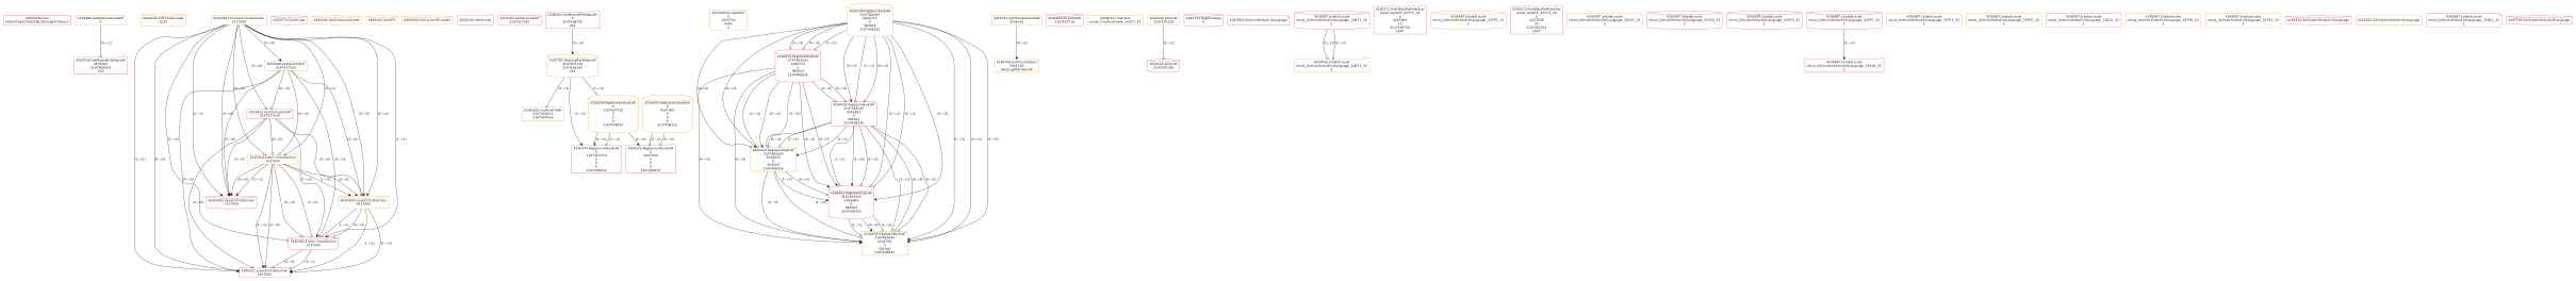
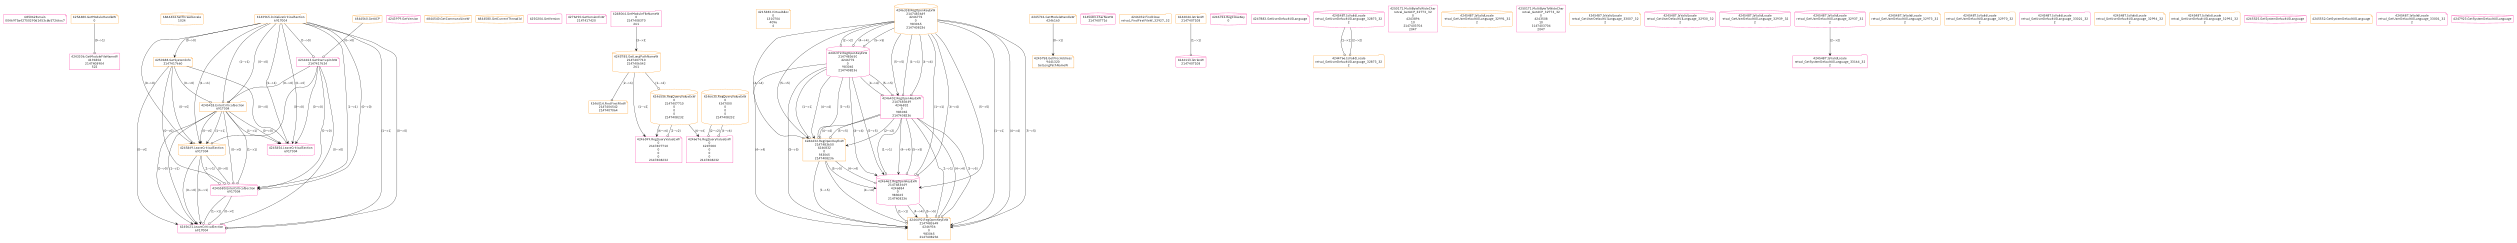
  digraph {
    fontname="IBM Plex Sans"
    node [color=deeppink fontname="IBM Plex Sans" shape=cylinder]
    edge [arrowhead=odot fontname="IBM Plex Sans"]
    n1 [label="6850628.main\n0046975a42750290d1453cbb57266cc7" shape=note]
    n2 [color=darkorange label="4254480.GetModuleHandleW\n0" shape=note]
    n3 [label="4243306.GetModuleFileNameW\n4194304\n2147408904\n522" shape=folder]
    n4 [color=darkorange label="6844434.SetThreadLocale\n1024"]
    n5 [color=darkorange label="4243965.InitializeCriticalSection\n6917004" shape=folder]
    n6 [color=darkorange label="4250188.GetSystemInfo\n2147417660" shape=note]
    n7 [label="4214413.GetStartupInfoW\n2147417624" shape=note]
    n8 [color=darkorange label="4245418.EnterCriticalSection\n6917004" shape=folder]
    n9 [color=darkorange label="4245469.LeaveCriticalSection\n6917004"]
    n10 [label="4245454.LeaveCriticalSection\n6917004"]
    n11 [label="4245580.EnterCriticalSection\n6917004"]
    n12 [label="4245621.LeaveCriticalSection\n6917004" shape=note]
    n13 [label="4243979.GetVersion\n"]
    n14 [color=darkorange label="6844540.GetCommandLineW\n"]
    n15 [color=darkorange label="6844560.GetACP\n"]
    n16 [color=darkorange label="6844580.GetCurrentThreadId\n"]
    n17 [label="4250204.GetVersion\n" shape=folder]
    n18 [label="4276690.GetVersionExW\n2147417420" shape=note]
    n19 [label="4248064.GetModuleFileNameW\n0\n2147408370\n261" shape=folder]
    n20 [color=darkorange label="4245785.GetLongPathNameW\n2147407710\n2147406542\n261"]
    n21 [color=darkorange label="4246014.FindFirstFileW\n2147406542\n2147407064" shape=note]
    n22 [color=darkorange label="4246556.RegQueryValueExW\n0\n2147407710\n0\n0\n0\n2147408232"]
    n23 [label="4246599.RegQueryValueExW\n0\n2147407710\n0\n0\n0\n2147408232" shape=note]
    n24 [color=darkorange label="4215383.VirtualAlloc\n0\n1310704\n4096\n4" shape=note]
    n25 [color=darkorange label="4246338.RegOpenKeyExW\n2147483649\n4246772\n0\n983065\n2147408236"]
    n26 [label="4246372.RegOpenKeyExW\n2147483650\n4246772\n0\n983065\n2147408236"]
    n27 [label="4246402.RegOpenKeyExW\n2147483649\n4246832\n0\n983065\n2147408236" shape=note]
    n28 [color=darkorange label="4246432.RegOpenKeyExW\n2147483650\n4246832\n0\n983065\n2147408236" shape=note]
    n29 [label="4246462.RegOpenKeyExW\n2147483649\n4246884\n0\n983065\n2147408236"]
    n30 [color=darkorange label="4246492.RegOpenKeyExW\n2147483649\n4246936\n0\n983065\n2147408236" shape=note]
    n31 [color=darkorange label="4245741.GetModuleHandleW\n4246160" shape=note]
    n32 [color=darkorange label="4245758.GetProcAddress\n9441320\nGetLongPathNameW" shape=note]
    n33 [label="4246676.RegQueryValueExW\n0\n4247000\n0\n0\n0\n2147408232" shape=folder]
    n34 [label="4245683.CharNextW\n2147407716"]
    n35 [color=darkorange label="4246032.FindClose\nretval_FindFirstFileW_32927_32" shape=folder]
    n36 [color=darkorange label="4246044.lstrlenW\n2147407108" shape=folder]
    n37 [label="4246113.lstrlenW\n2147407108"]
    n38 [color=darkorange label="4246635.RegQueryValueExW\n0\n4247000\n0\n0\n0\n2147408232"]
    n39 [label="4246722.RegCloseKey\n0"]
    n40 [label="4247883.GetUserDefaultUILanguage\n" shape=note]
    n41 [label="4245487.IsValidLocale\nretval_GetUserDefaultUILanguage_32873_32\n2"]
    n42 [color=darkorange label="4244766.IsValidLocale\nretval_GetUserDefaultUILanguage_32873_32\n2" shape=folder]
    n43 [label="4250171.MultiByteToWideChar\nretval_GetACP_32773_32\n0\n4243896\n10\n2147403704\n2047" shape=folder]
    n44 [color=darkorange label="4245487.IsValidLocale\nretval_GetUserDefaultUILanguage_32991_32\n2"]
    n45 [label="4250171.MultiByteToWideChar\nretval_GetACP_32773_32\n0\n4243508\n10\n2147403704\n2047" shape=folder]
    n46 [color=darkorange label="4245487.IsValidLocale\nretval_GetUserDefaultUILanguage_33007_32\n2" shape=note]
    n47 [label="4245487.IsValidLocale\nretval_GetUserDefaultUILanguage_32930_32\n2"]
    n48 [label="4245487.IsValidLocale\nretval_GetUserDefaultUILanguage_32939_32\n2"]
    n49 [label="4245487.IsValidLocale\nretval_GetUserDefaultUILanguage_32937_32\n2"]
    n50 [label="4245487.IsValidLocale\nretval_GetSystemDefaultUILanguage_33164_32\n2" shape=folder]
    n51 [color=darkorange label="4245487.IsValidLocale\nretval_GetUserDefaultUILanguage_32973_32\n2" shape=note]
    n52 [color=darkorange label="4245487.IsValidLocale\nretval_GetUserDefaultUILanguage_32970_32\n2" shape=folder]
    n53 [label="4245487.IsValidLocale\nretval_GetUserDefaultUILanguage_33021_32\n2" shape=folder]
    n54 [color=darkorange label="4245487.IsValidLocale\nretval_GetUserDefaultUILanguage_32994_32\n2" shape=note]
    n55 [color=darkorange label="4245487.IsValidLocale\nretval_GetUserDefaultUILanguage_32992_32\n2" shape=folder]
    n56 [label="4245525.GetSystemDefaultUILanguage\n"]
    n57 [color=darkorange label="4245552.GetSystemDefaultUILanguage\n" shape=note]
    n58 [label="4245487.IsValidLocale\nretval_GetUserDefaultUILanguage_33001_32\n2" shape=note]
    n59 [label="4247923.GetSystemDefaultUILanguage\n"]
    n2 -> n3 [label="(0-->1)"]
    n5 -> n6 [arrowhead=vee label="(0-->0)"]
    n5 -> n7 [label="(0-->0)"]
    n5 -> n8 [label="(1-->1)"]
    n5 -> n8 [label="(0-->0)"]
    n5 -> n9 [arrowhead=vee label="(1-->1)"]
    n5 -> n9 [arrowhead=vee label="(0-->0)"]
    n5 -> n10 [arrowhead=vee label="(1-->1)"]
    n5 -> n10 [arrowhead=vee label="(0-->0)"]
    n5 -> n11 [arrowhead=vee label="(1-->1)"]
    n5 -> n11 [label="(0-->0)"]
    n5 -> n12 [label="(1-->1)"]
    n5 -> n12 [label="(0-->0)"]
-   n6 -> n7 [label="(0-->0)"]
+   n15 -> n7 [label="(0-->0)"]
    n6 -> n8 [label="(0-->0)"]
    n6 -> n9 [label="(0-->0)"]
    n6 -> n10 [label="(0-->0)"]
    n6 -> n11 [label="(0-->0)"]
    n6 -> n12 [arrowhead=vee label="(0-->0)"]
    n7 -> n8 [label="(0-->0)"]
    n7 -> n9 [label="(0-->0)"]
    n7 -> n10 [arrowhead=vee label="(0-->0)"]
    n7 -> n11 [arrowhead=vee label="(0-->0)"]
    n7 -> n12 [label="(0-->0)"]
    n8 -> n9 [arrowhead=vee label="(1-->1)"]
    n8 -> n9 [arrowhead=vee label="(0-->0)"]
    n8 -> n10 [arrowhead=vee label="(1-->1)"]
    n8 -> n10 [arrowhead=vee label="(0-->0)"]
    n8 -> n11 [label="(1-->1)"]
    n8 -> n11 [label="(0-->0)"]
    n8 -> n12 [arrowhead=vee label="(1-->1)"]
    n8 -> n12 [arrowhead=vee label="(0-->0)"]
    n9 -> n11 [label="(1-->1)"]
    n9 -> n11 [label="(0-->0)"]
    n9 -> n12 [arrowhead=vee label="(1-->1)"]
    n9 -> n12 [arrowhead=vee label="(0-->0)"]
    n11 -> n12 [label="(1-->1)"]
    n11 -> n12 [label="(0-->0)"]
    n19 -> n20 [arrowhead=vee label="(3-->3)"]
    n20 -> n21 [label="(2-->1)"]
    n20 -> n22 [label="(1-->2)"]
    n20 -> n23 [arrowhead=vee label="(1-->2)"]
    n22 -> n23 [label="(2-->2)"]
    n22 -> n23 [arrowhead=vee label="(6-->6)"]
    n22 -> n33 [arrowhead=vee label="(6-->6)"]
    n25 -> n26 [label="(2-->2)"]
    n25 -> n26 [label="(4-->4)"]
    n25 -> n26 [label="(5-->5)"]
    n25 -> n27 [label="(1-->1)"]
    n25 -> n27 [label="(4-->4)"]
    n25 -> n27 [arrowhead=vee label="(5-->5)"]
    n25 -> n28 [label="(4-->4)"]
    n25 -> n28 [arrowhead=vee label="(5-->5)"]
    n25 -> n29 [label="(1-->1)"]
    n25 -> n29 [label="(4-->4)"]
    n25 -> n29 [arrowhead=vee label="(5-->5)"]
    n25 -> n30 [arrowhead=vee label="(1-->1)"]
    n25 -> n30 [arrowhead=vee label="(4-->4)"]
    n25 -> n30 [label="(5-->5)"]
    n26 -> n27 [label="(4-->4)"]
    n26 -> n27 [label="(5-->5)"]
    n26 -> n28 [label="(1-->1)"]
    n26 -> n28 [arrowhead=vee label="(4-->4)"]
    n26 -> n28 [label="(5-->5)"]
    n26 -> n29 [arrowhead=vee label="(4-->4)"]
    n26 -> n29 [arrowhead=vee label="(5-->5)"]
    n26 -> n30 [arrowhead=vee label="(4-->4)"]
    n26 -> n30 [label="(5-->5)"]
    n27 -> n28 [arrowhead=vee label="(2-->2)"]
    n27 -> n28 [label="(4-->4)"]
    n27 -> n28 [label="(5-->5)"]
    n27 -> n29 [label="(1-->1)"]
    n27 -> n29 [arrowhead=vee label="(4-->4)"]
    n27 -> n29 [label="(5-->5)"]
    n27 -> n30 [label="(1-->1)"]
    n27 -> n30 [label="(4-->4)"]
    n27 -> n30 [label="(5-->5)"]
    n28 -> n29 [label="(4-->4)"]
    n28 -> n29 [arrowhead=vee label="(5-->5)"]
    n28 -> n30 [label="(4-->4)"]
    n28 -> n30 [arrowhead=vee label="(5-->5)"]
    n29 -> n30 [label="(1-->1)"]
    n29 -> n30 [arrowhead=vee label="(4-->4)"]
    n29 -> n30 [label="(5-->5)"]
    n31 -> n32 [arrowhead=vee label="(0-->1)"]
    n36 -> n37 [label="(1-->1)"]
    n38 -> n33 [label="(2-->2)"]
    n38 -> n33 [label="(6-->6)"]
    n41 -> n42 [label="(1-->1)"]
    n41 -> n42 [label="(2-->2)"]
    n49 -> n50 [arrowhead=vee label="(2-->2)"]
  }
